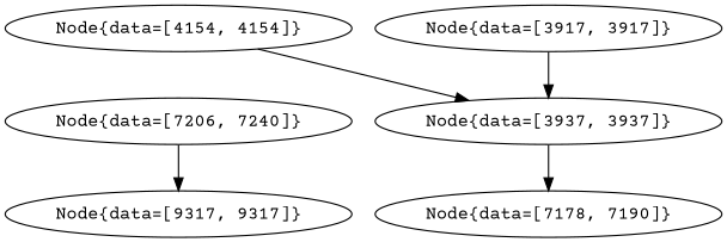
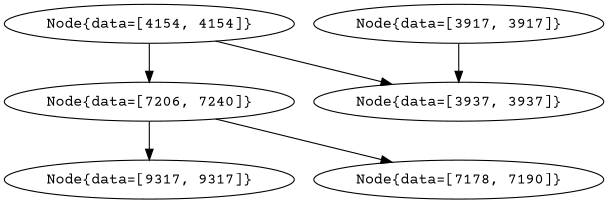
  digraph {
    fontname="Courier Prime"
    node [fontname="Courier Prime"]
    edge [fontname="Courier Prime"]
    n1 [label="Node{data=[4154, 4154]}"]
    n2 [label="Node{data=[7206, 7240]}"]
    n3 [label="Node{data=[3937, 3937]}"]
    n4 [label="Node{data=[3917, 3917]}"]
    n5 [label="Node{data=[7178, 7190]}"]
    n6 [label="Node{data=[9317, 9317]}"]
+   n1 -> n2
    n1 -> n3
-   n3 -> n5
+   n2 -> n5
    n2 -> n6
    n4 -> n3
  }
